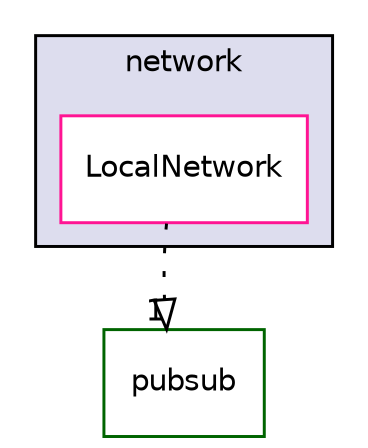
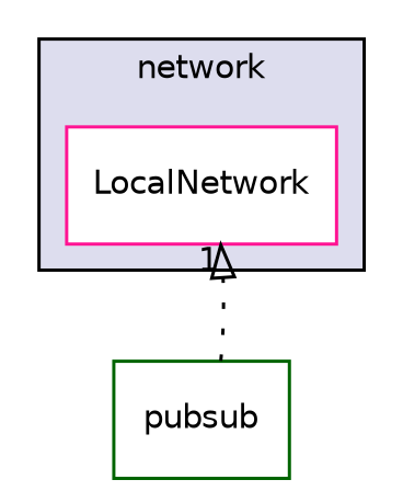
  digraph {
    compound=true
    node [fillcolor=white fontname=Helvetica fontsize=10 shape=box style=filled]
    n1 [label=LocalNetwork pencolor=black color=deeppink]
    n2 [label=pubsub color=darkgreen]
    subgraph cluster_1 {
      bgcolor="#ddddee"
      fontname=Helvetica
      fontsize=10
      label=network
      pencolor=black
      n1
    }
-   n1 -> n2 [headlabel=1 labeldistance=1.5 labelfontname=Helvetica labelfontsize=10 style=dotted arrowhead=onormal]
+   n2 -> n1 [headlabel=1 labeldistance=1.5 labelfontname=Helvetica labelfontsize=10 style=dotted arrowhead=onormal]
  }
